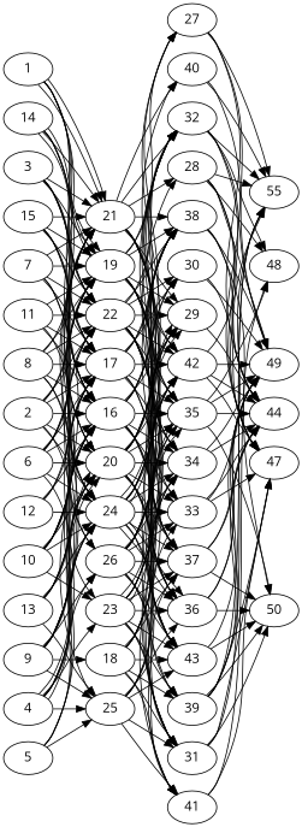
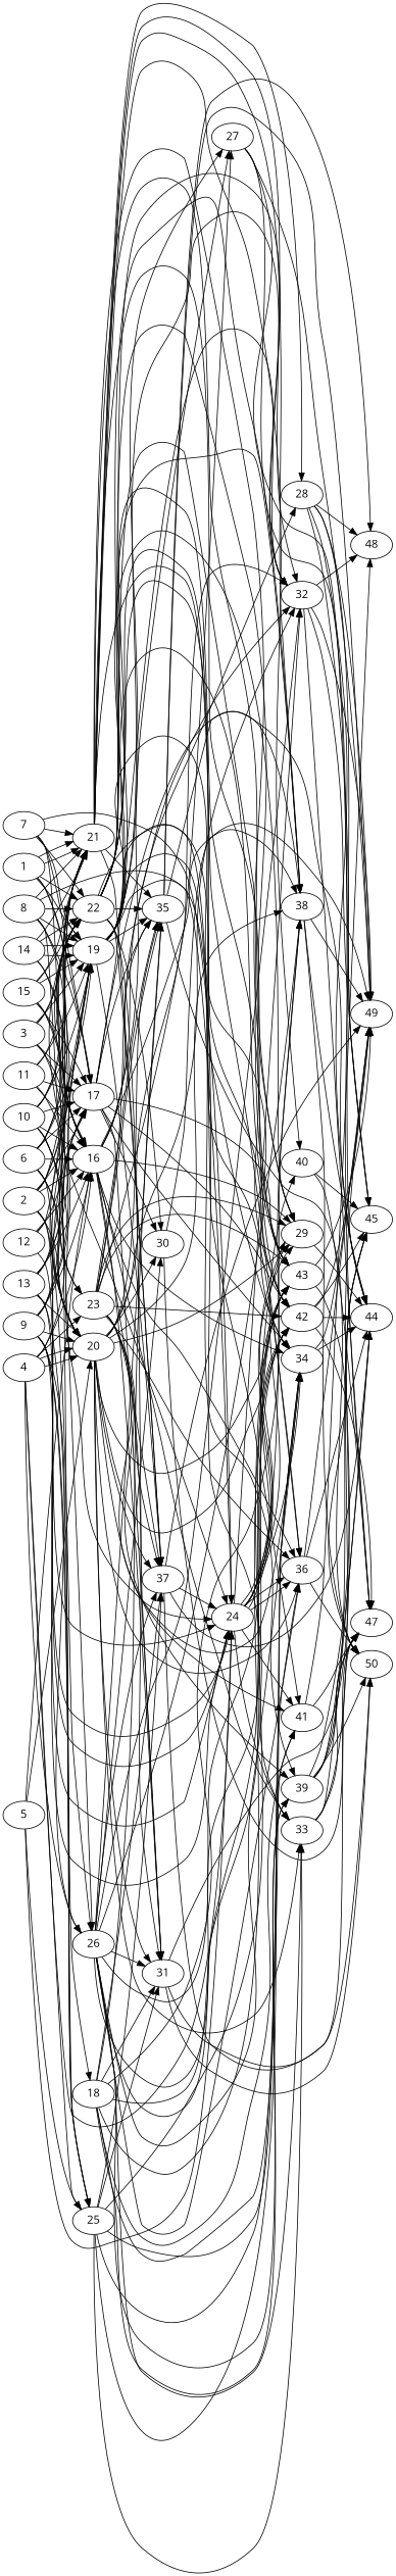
  digraph {
    fontname="Open Sans"
    rankdir=LR
    node [alpha=0.13 fontname="Open Sans"]
    edge [fontname="Open Sans"]
    1 [alpha=0.11 expect_size=38987776]
    16 [alpha=0.05 expect_size=19246080]
    17 [alpha=0.01 expect_size=34330624]
    19 [alpha=0.05 expect_size=11936768]
    21 [expect_size=26610688]
    22 [alpha=0.15 expect_size=38854656]
    27 [alpha=0.10 expect_size=29058048]
    29 [alpha=0.10 expect_size=16809984]
    31 [alpha=0.10 expect_size=34062336]
    32 [expect_size=17382400]
    33 [alpha=0.12 expect_size=6005760]
    34 [alpha=0.04 expect_size=10252288]
    35 [alpha=0.03 expect_size=25578496]
    36 [alpha=0.07 expect_size=43268096]
    37 [alpha=0.04 expect_size=35616768]
    38 [alpha=0.00 expect_size=12139520]
    30 [alpha=0.20 expect_size=29391872]
    42 [alpha=0.07 expect_size=6391808]
    43 [alpha=0.06 expect_size=37219328]
    39 [alpha=0.20 expect_size=5776384]
    28 [alpha=0.17 expect_size=30518272]
    40 [alpha=0.18 expect_size=30423040]
    41 [alpha=0.06 expect_size=29408256]
    44 [alpha=0.17 expect_size=18513920]
-   45 [alpha=0.14 expect_size=28744704 label=55]
+   45 [alpha=0.14 expect_size=28744704]
    49 [alpha=0.01 expect_size=15294464]
    47 [alpha=0.09 expect_size=52267008]
    50 [alpha=0.19 expect_size=14822400]
    48 [expect_size=14278656]
    2 [alpha=0.04 expect_size=31898624]
    20 [alpha=0.02 expect_size=50135040]
    24 [alpha=0.06 expect_size=32986112]
    26 [alpha=0.17 expect_size=18022400]
    3 [alpha=0.17 expect_size=15561728]
    4 [expect_size=47884288]
    23 [alpha=0.02 expect_size=46183424]
    25 [alpha=0.07 expect_size=20000768]
    5 [alpha=0.20 expect_size=43711488]
    6 [alpha=0.06 expect_size=24724480]
    7 [alpha=0.07 expect_size=14756864]
    8 [alpha=0.03 expect_size=38182912]
    9 [alpha=0.16 expect_size=19136512]
    18 [alpha=0.14 expect_size=51988480]
    10 [alpha=0.10 expect_size=42945536]
    11 [alpha=0.05 expect_size=8899584]
    12 [alpha=0.03 expect_size=33902592]
    13 [alpha=0.14 expect_size=43424768]
    14 [alpha=0.14 expect_size=36524032]
    15 [alpha=0.19 expect_size=19845120]
    1 -> 16
    1 -> 17
    1 -> 19
    1 -> 21
    1 -> 21
    1 -> 22
    16 -> 27
    16 -> 29
    16 -> 31
    16 -> 32
    16 -> 33
    16 -> 34
    16 -> 35
    16 -> 36
    16 -> 37
    16 -> 38
    17 -> 31
    17 -> 32
    17 -> 34
    17 -> 35
    17 -> 38
    17 -> 30
    17 -> 42
    17 -> 43
    19 -> 27
    19 -> 29
    19 -> 32
    19 -> 33
    19 -> 34
    19 -> 35
    19 -> 37
    19 -> 38
    19 -> 42
+   19 -> 43
    19 -> 39
    21 -> 29
    21 -> 32
    21 -> 35
    21 -> 36
    21 -> 37
    21 -> 38
    21 -> 42
    21 -> 43
    21 -> 28
    21 -> 40
    22 -> 29
    22 -> 31
    22 -> 32
    22 -> 34
    22 -> 35
    22 -> 36
    22 -> 37
    22 -> 38
    22 -> 30
    22 -> 42
    22 -> 43
    22 -> 41
    27 -> 44
    27 -> 45
    27 -> 49
    29 -> 44
    31 -> 45
    31 -> 47
    31 -> 50
    32 -> 45
    32 -> 49
    32 -> 47
    32 -> 48
    33 -> 44
    33 -> 45
    33 -> 47
    34 -> 44
    34 -> 49
    35 -> 44
    35 -> 49
    35 -> 50
    35 -> 48
    36 -> 44
    36 -> 49
    36 -> 50
    37 -> 44
    37 -> 49
    37 -> 50
    38 -> 44
    38 -> 49
    38 -> 50
    30 -> 49
    30 -> 47
    42 -> 44
    42 -> 45
    42 -> 49
    42 -> 47
    43 -> 49
    43 -> 50
    39 -> 44
    39 -> 45
    39 -> 49
    39 -> 47
    39 -> 50
    28 -> 44
    28 -> 45
    28 -> 49
    28 -> 47
    28 -> 48
    40 -> 45
    40 -> 47
    41 -> 47
    41 -> 48
    2 -> 16
    2 -> 17
    2 -> 19
    2 -> 21
    2 -> 22
    2 -> 20
    2 -> 24
    2 -> 26
    20 -> 27
    20 -> 29
    20 -> 31
    20 -> 32
    20 -> 33
    20 -> 34
    20 -> 35
    20 -> 36
    20 -> 37
    20 -> 38
    20 -> 30
    20 -> 42
    20 -> 43
    24 -> 29
    24 -> 29
    24 -> 32
    24 -> 33
    24 -> 34
    24 -> 36
    24 -> 36
-   24 -> 37
+   37 -> 24
    24 -> 38
    24 -> 42
    24 -> 43
    24 -> 40
    24 -> 41
    26 -> 29
    26 -> 31
    26 -> 32
    26 -> 33
    26 -> 34
    26 -> 35
    26 -> 36
    26 -> 37
    26 -> 38
    26 -> 30
    26 -> 42
    26 -> 43
    26 -> 39
    3 -> 16
    3 -> 17
    3 -> 19
    3 -> 21
    3 -> 22
    3 -> 20
    4 -> 16
    4 -> 17
    4 -> 20
    4 -> 20
    4 -> 24
    4 -> 26
    4 -> 23
    4 -> 25
    23 -> 29
    23 -> 31
    23 -> 32
    23 -> 35
    23 -> 35
    23 -> 36
    23 -> 37
    23 -> 42
    23 -> 43
    23 -> 39
    23 -> 28
    23 -> 41
    25 -> 31
    25 -> 33
    25 -> 34
    25 -> 36
    25 -> 37
    25 -> 43
    25 -> 41
    5 -> 16
    5 -> 20
    5 -> 24
    5 -> 25
    6 -> 16
    6 -> 17
    6 -> 19
    6 -> 21
    6 -> 22
    6 -> 20
    6 -> 24
    6 -> 23
    7 -> 17
    7 -> 19
    7 -> 21
    7 -> 22
    7 -> 24
    7 -> 25
    8 -> 16
    8 -> 17
    8 -> 19
    8 -> 21
    8 -> 22
    8 -> 24
    8 -> 26
    9 -> 16
    9 -> 19
    9 -> 21
    9 -> 22
    9 -> 20
    9 -> 24
    9 -> 26
    9 -> 25
    9 -> 18
    18 -> 31
    18 -> 34
    18 -> 35
    18 -> 37
    18 -> 38
    18 -> 42
    18 -> 43
    18 -> 39
    18 -> 41
    10 -> 16
    10 -> 17
    10 -> 19
    10 -> 21
    10 -> 22
    10 -> 20
    10 -> 24
    10 -> 23
    11 -> 16
    11 -> 17
    11 -> 19
    11 -> 22
    11 -> 24
    12 -> 16
    12 -> 17
    12 -> 19
    12 -> 24
    13 -> 16
    13 -> 17
+   13 -> 19
    13 -> 21
    13 -> 20
    13 -> 24
    13 -> 25
    14 -> 16
    14 -> 19
    14 -> 19
    14 -> 21
    14 -> 22
    14 -> 20
    15 -> 16
    15 -> 17
    15 -> 19
    15 -> 21
    15 -> 22
    15 -> 20
  }
